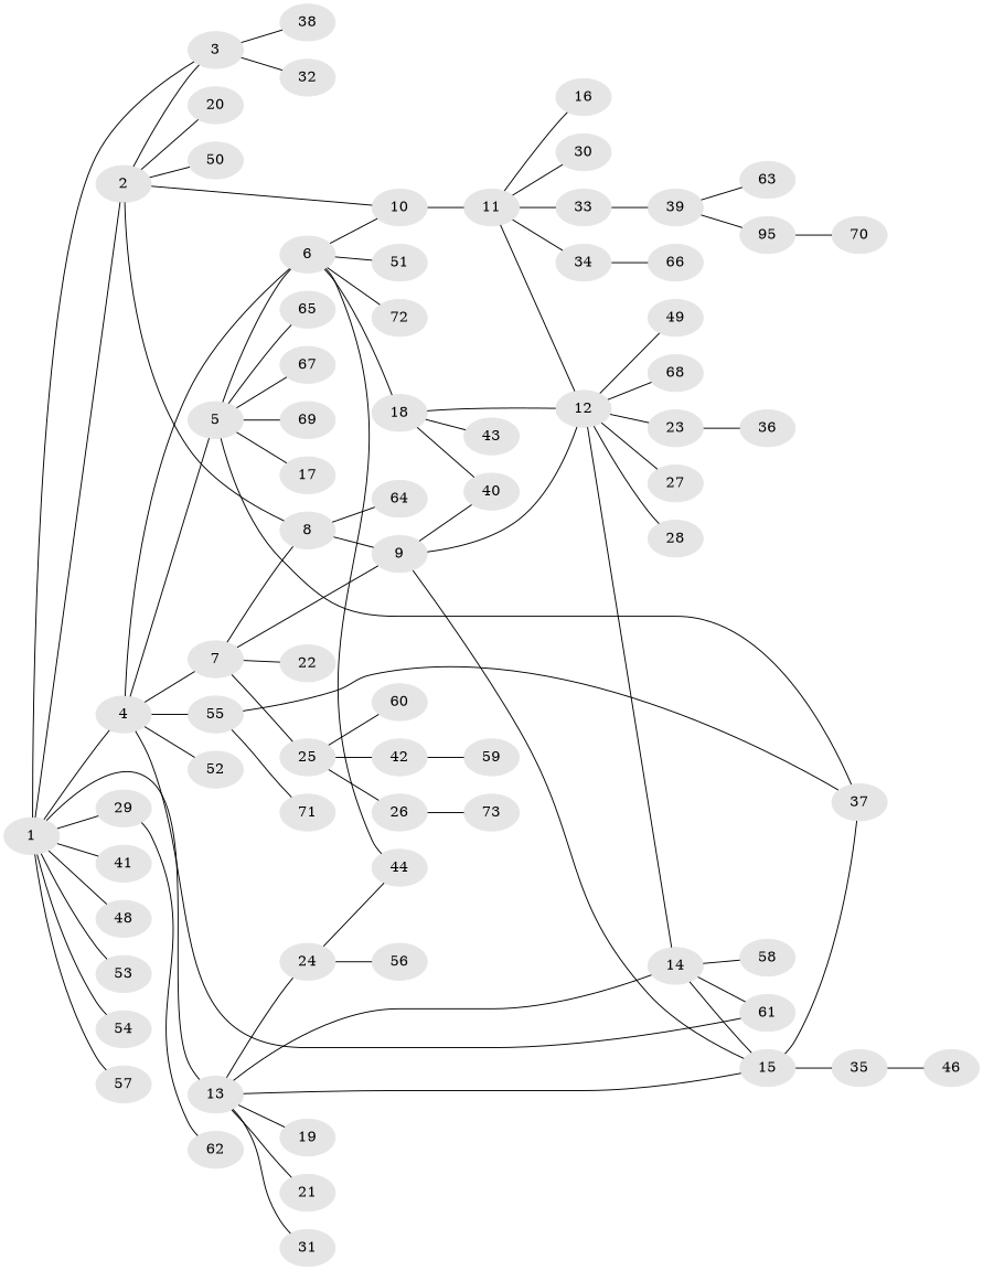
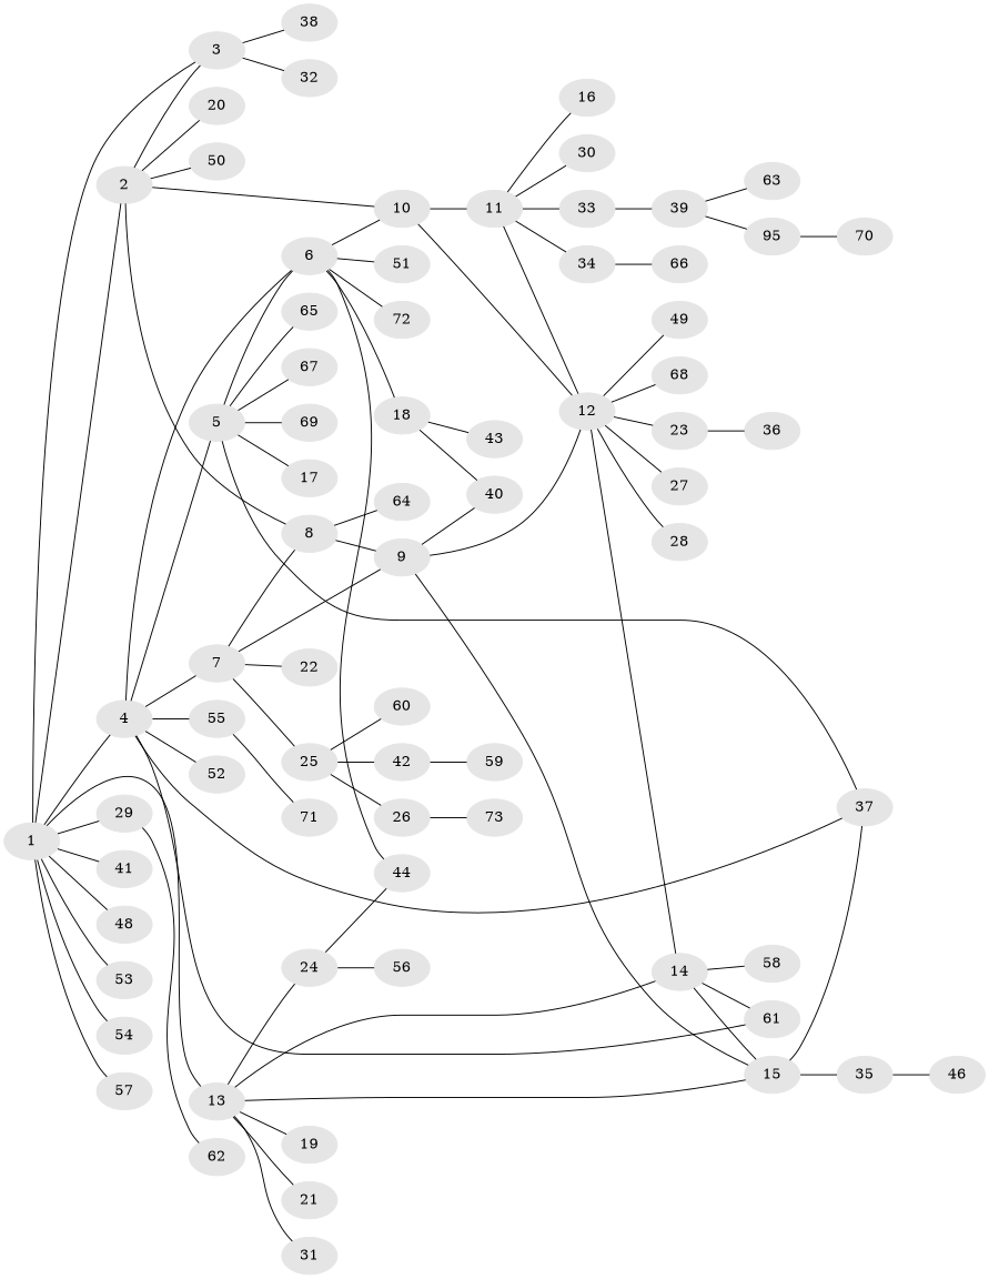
  graph {
    rankdir=LR
    node [color=gray90 style=filled]
    1
    2
    3
    4
    13
    29
    41
    48
    53
    54
    57
    8
    10
    20
    50
    32
    38
    5
    6
    7
    37
    52
    55
    61
    15
    14
    19
    21
    24
    31
    62
    9
    64
    12
    11
    17
    65
    67
    69
    18
    44
    51
    72
    22
    25
    71
    35
    40
    43
    26
    42
    60
    23
    27
    28
    49
    68
    16
    30
    33
    34
    39
    66
    58
    36
    56
    46
    73
    59
    n70 [label=95]
    63
    70
    1 -- 2
    1 -- 3
    1 -- 4
    1 -- 13
    1 -- 29
    1 -- 41
    1 -- 48
    1 -- 53
    1 -- 54
    1 -- 57
    2 -- 3
    2 -- 8
    2 -- 10
    2 -- 20
    2 -- 50
    3 -- 32
    3 -- 38
    4 -- 5
    4 -- 6
    4 -- 7
-   55 -- 37
+   4 -- 37
    4 -- 52
    4 -- 55
    4 -- 61
    13 -- 15
    13 -- 14
    13 -- 19
    13 -- 21
    13 -- 24
    13 -- 31
    29 -- 62
    8 -- 9
    8 -- 64
-   18 -- 12
+   10 -- 12
    10 -- 11
    5 -- 6
    5 -- 37
    5 -- 17
    5 -- 65
    5 -- 67
    5 -- 69
    6 -- 10
    6 -- 18
    6 -- 44
    6 -- 51
    6 -- 72
    7 -- 8
    7 -- 9
    7 -- 22
    7 -- 25
    55 -- 71
    15 -- 37
    15 -- 35
    14 -- 61
    14 -- 15
    14 -- 58
    24 -- 44
    24 -- 56
    9 -- 15
    9 -- 12
    9 -- 40
    12 -- 14
    12 -- 23
    12 -- 27
    12 -- 28
    12 -- 49
    12 -- 68
    11 -- 12
    11 -- 16
    11 -- 30
    11 -- 33
    11 -- 34
    18 -- 40
    18 -- 43
    25 -- 26
    25 -- 42
    25 -- 60
    35 -- 46
    26 -- 73
    42 -- 59
    23 -- 36
    33 -- 39
    34 -- 66
    39 -- n70
    39 -- 63
    n70 -- 70
  }
